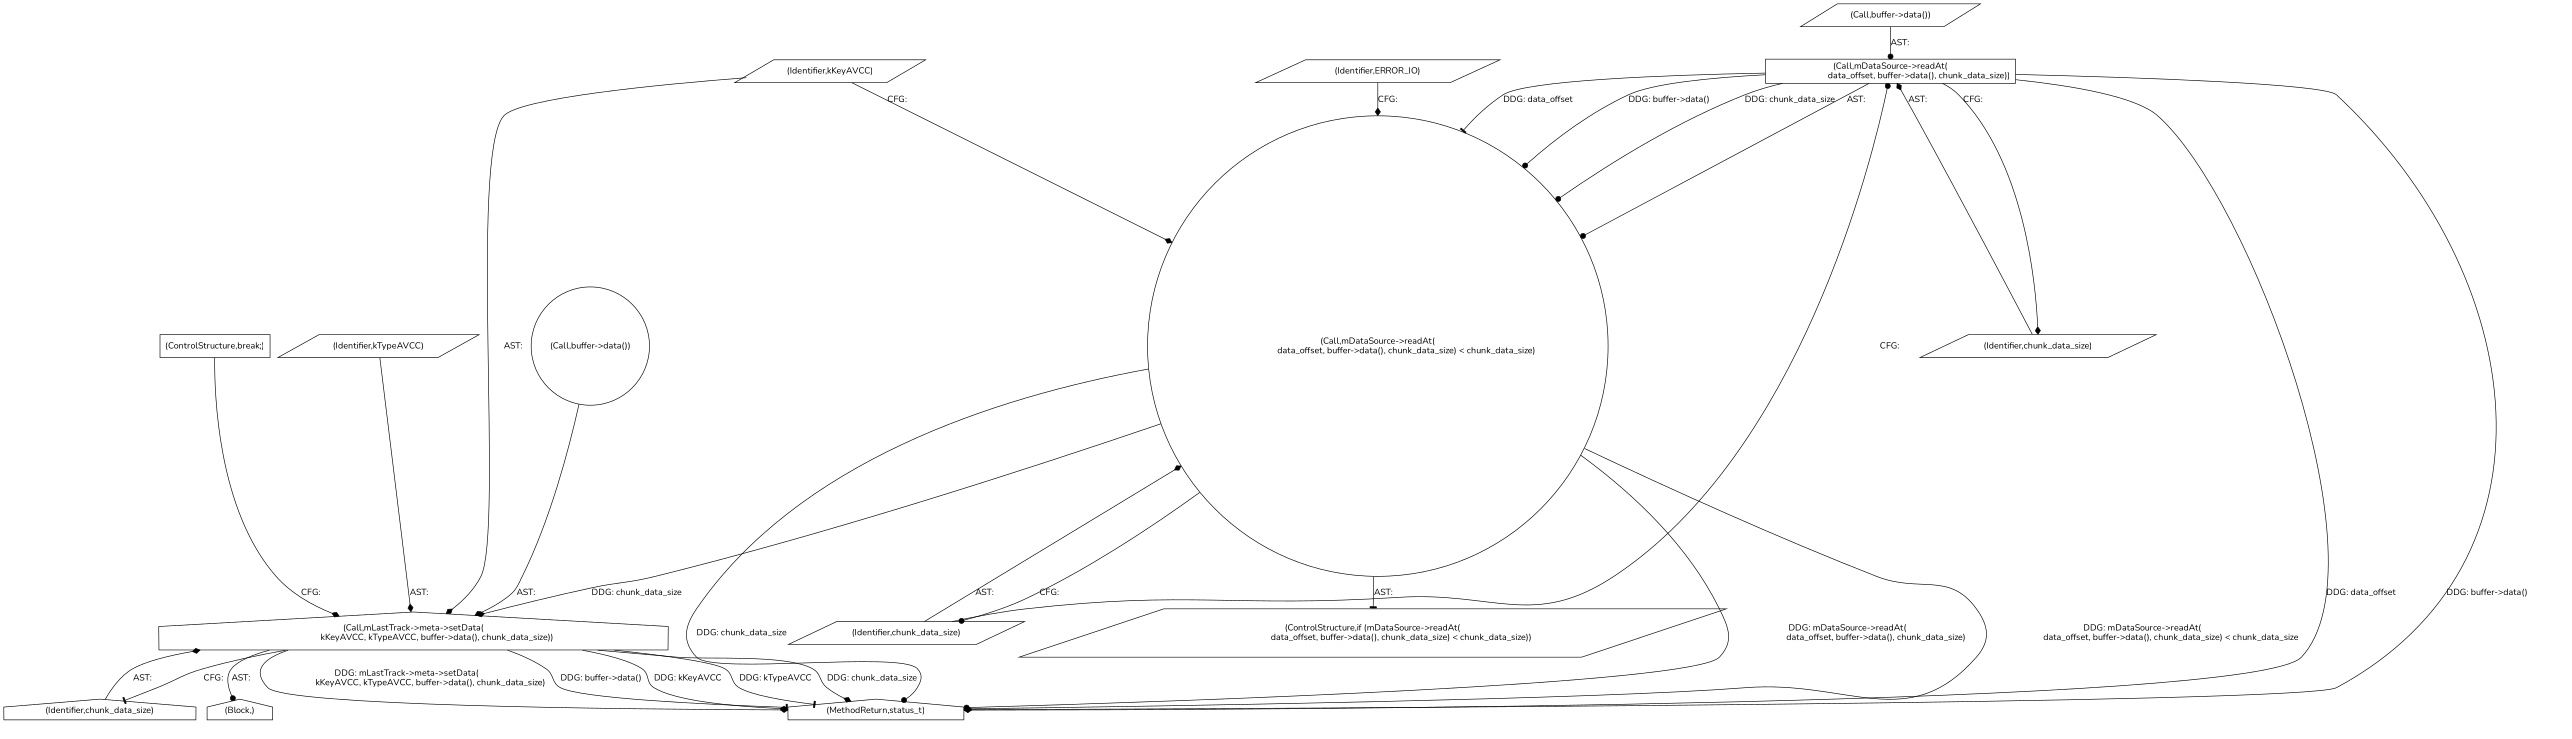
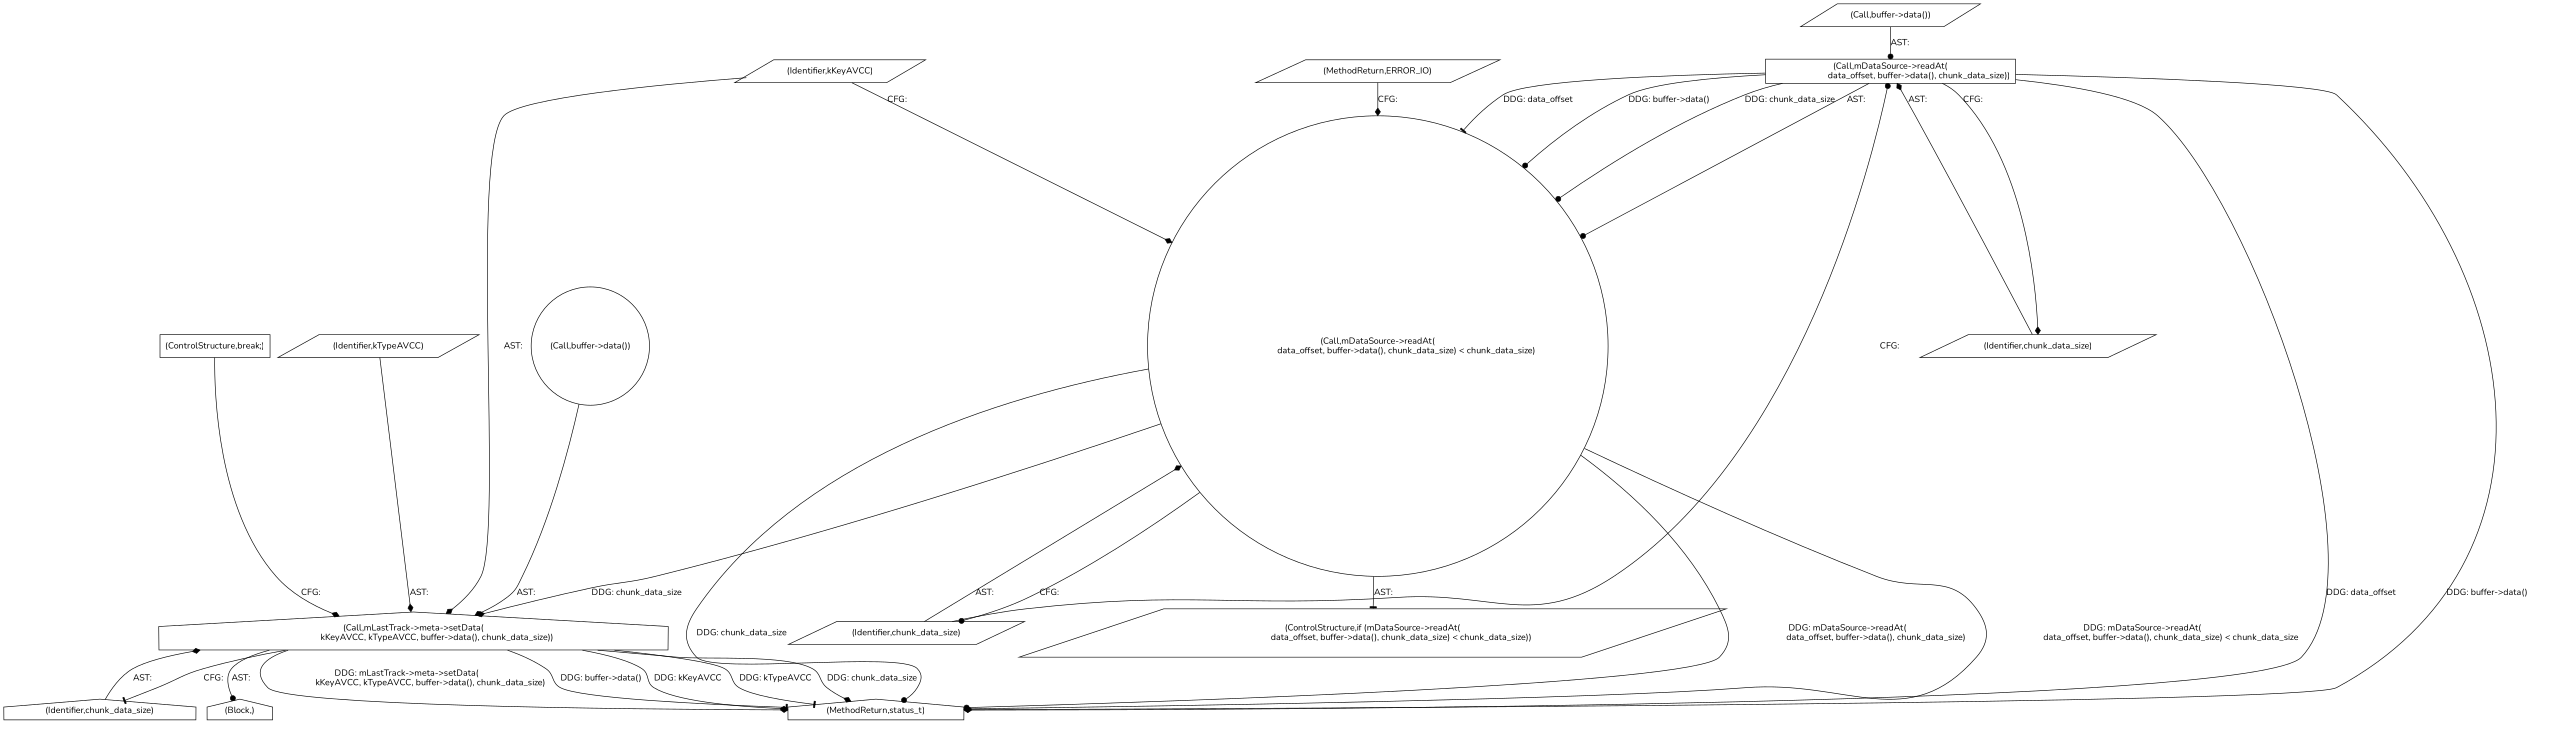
  digraph {
    fontname=Nunito
    node [fontname=Nunito shape=parallelogram]
    edge [arrowhead=diamond fontname=Nunito]
    n1 [label="(Call,mDataSource->readAt(\n                        data_offset, buffer->data(), chunk_data_size))" shape=box]
    n2 [label="(Call,mDataSource->readAt(\n                        data_offset, buffer->data(), chunk_data_size) < chunk_data_size)" shape=circle]
    n3 [label="(Identifier,chunk_data_size)"]
    n4 [label="(MethodReturn,status_t)" shape=house]
    n5 [label="(Call,mLastTrack->meta->setData(\n                    kKeyAVCC, kTypeAVCC, buffer->data(), chunk_data_size))" shape=house]
    n6 [label="(Identifier,chunk_data_size)"]
    n7 [label="(ControlStructure,if (mDataSource->readAt(\n                        data_offset, buffer->data(), chunk_data_size) < chunk_data_size))"]
    n8 [label="(Identifier,chunk_data_size)" shape=house]
    n9 [label="(Block,)" shape=house]
    n10 [label="(Identifier,kKeyAVCC)"]
    n11 [label="(Call,buffer->data())" shape=circle]
-   n12 [label="(Identifier,ERROR_IO)"]
+   n12 [label="(MethodReturn,ERROR_IO)"]
    n13 [label="(ControlStructure,break;)" shape=box]
    n14 [label="(Call,buffer->data())"]
    n15 [label="(Identifier,kTypeAVCC)"]
    n1 -> n2 [arrowhead=dot label="AST: "]
    n1 -> n2 [arrowhead=tee label="DDG: data_offset"]
    n1 -> n2 [arrowhead=dot label="DDG: buffer->data()"]
    n1 -> n2 [arrowhead=dot label="DDG: chunk_data_size"]
    n1 -> n3 [label="CFG: "]
    n1 -> n4 [label="DDG: buffer->data()"]
    n1 -> n4 [label="DDG: data_offset"]
    n2 -> n4 [label="DDG: mDataSource->readAt(\n                        data_offset, buffer->data(), chunk_data_size) < chunk_data_size"]
    n2 -> n4 [arrowhead=dot label="DDG: chunk_data_size"]
    n2 -> n4 [arrowhead=dot label="DDG: mDataSource->readAt(\n                        data_offset, buffer->data(), chunk_data_size)"]
    n2 -> n5 [label="DDG: chunk_data_size"]
    n2 -> n6 [arrowhead=dot label="CFG: "]
    n2 -> n7 [arrowhead=tee label="AST: "]
    n3 -> n1 [label="AST: "]
    n5 -> n4 [arrowhead=tee label="DDG: kTypeAVCC"]
    n5 -> n4 [label="DDG: chunk_data_size"]
    n5 -> n4 [label="DDG: mLastTrack->meta->setData(\n                    kKeyAVCC, kTypeAVCC, buffer->data(), chunk_data_size)"]
    n5 -> n4 [arrowhead=tee label="DDG: buffer->data()"]
    n5 -> n4 [label="DDG: kKeyAVCC"]
    n5 -> n8 [arrowhead=tee label="CFG: "]
    n5 -> n9 [arrowhead=dot label="AST: "]
    n6 -> n1 [arrowhead=dot label="CFG: "]
    n6 -> n2 [label="AST: "]
    n8 -> n5 [label="AST: "]
    n10 -> n2 [label="CFG: "]
    n10 -> n5 [label="AST: "]
    n11 -> n5 [label="AST: "]
    n12 -> n2 [label="CFG: "]
    n13 -> n5 [label="CFG: "]
    n14 -> n1 [arrowhead=dot label="AST: "]
    n15 -> n5 [label="AST: "]
  }
